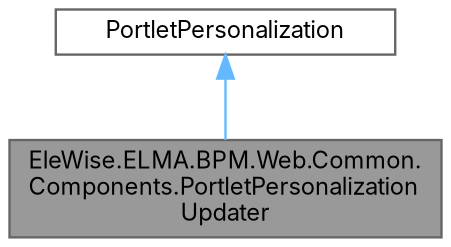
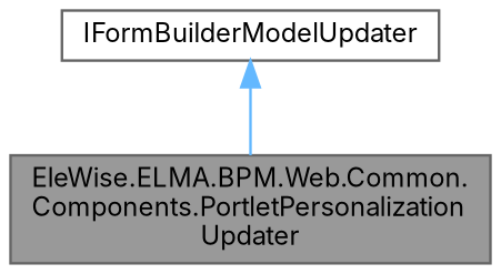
  digraph {
    fontname=Inter
    node [color=gray40 fontname=Inter fontsize=10 shape=box style=filled]
    n1 [fillcolor=grey60 fontcolor=black height=0.2 label="EleWise.ELMA.BPM.Web.Common.\lComponents.PortletPersonalization\lUpdater" width=0.4]
-   n2 [fillcolor=white height=0.2 label=PortletPersonalization width=0.4]
+   n2 [fillcolor=white height=0.2 label=IFormBuilderModelUpdater width=0.4]
    n2 -> n1 [color=steelblue1 dir=back fontname=Inter fontsize=10 labelfontname=Helvetica labelfontsize=10 style=solid]
  }
